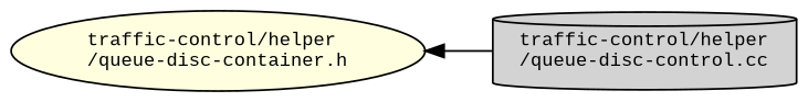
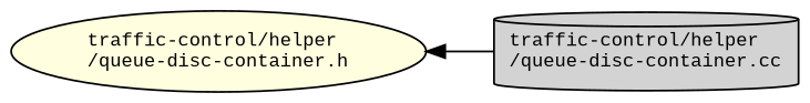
  digraph {
    rankdir=LR
    fontname="Liberation Mono"
    node [color=black fontname="Liberation Mono" fontsize=10 style=filled]
    n1 [fillcolor=lightyellow fontcolor=black height=0.2 label="traffic-control/helper\l/queue-disc-container.h" shape=ellipse width=0.4]
-   n2 [fillcolor=lightgrey height=0.2 label="traffic-control/helper\l/queue-disc-control.cc" shape=cylinder width=0.4]
+   n2 [fillcolor=lightgrey height=0.2 label="traffic-control/helper\l/queue-disc-container.cc" shape=cylinder width=0.4]
    n1 -> n2 [color=black dir=back fontname="Liberation Mono" fontsize=10 labelfontname=Helvetica labelfontsize=10 style=solid]
  }
